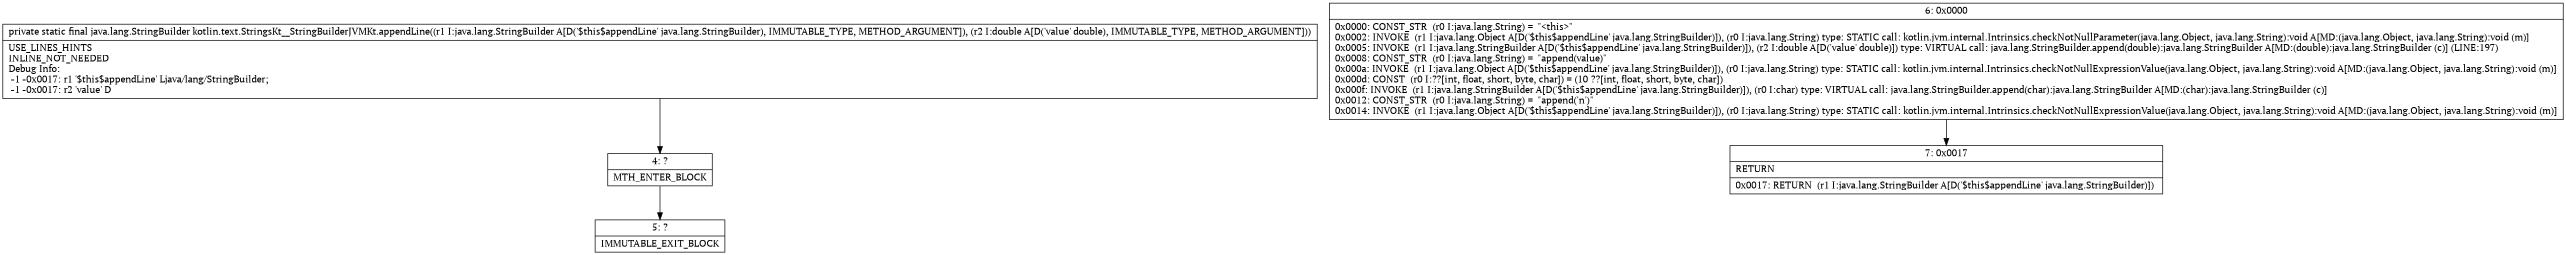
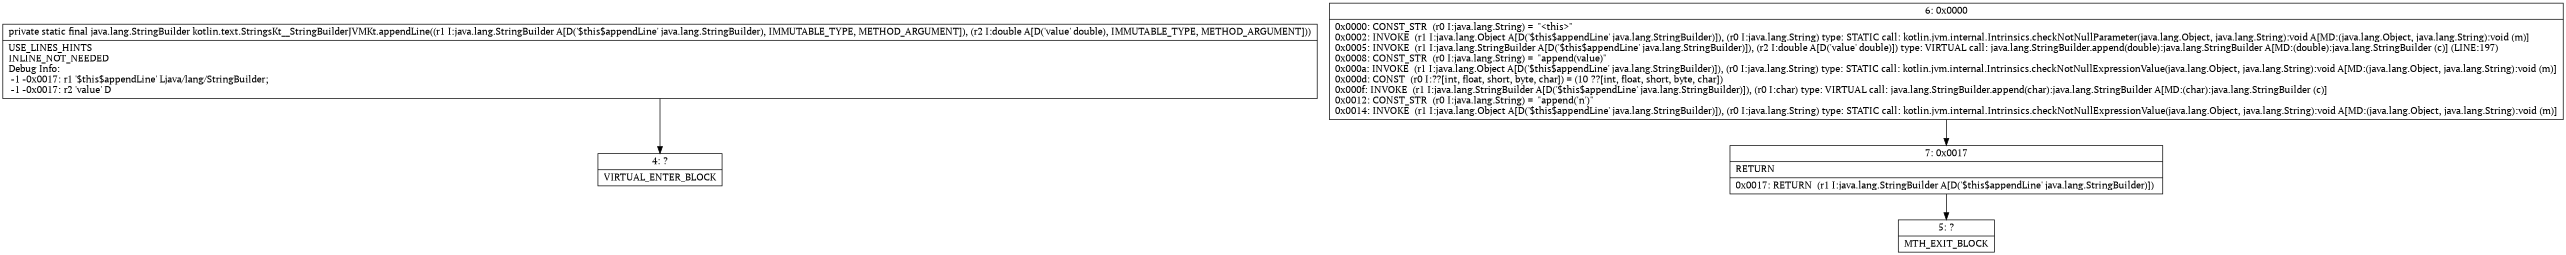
  digraph {
    fontname="PT Serif"
    node [fontname="PT Serif" shape=record]
    edge [fontname="PT Serif"]
-   n1 [label="{4\:\ ?|MTH_ENTER_BLOCK\l}"]
+   n1 [label="{4\:\ ?|VIRTUAL_ENTER_BLOCK\l}"]
    n2 [label="{6\:\ 0x0000|0x0000: CONST_STR  (r0 I:java.lang.String) =  \"\<this\>\" \l0x0002: INVOKE  (r1 I:java.lang.Object A[D('$this$appendLine' java.lang.StringBuilder)]), (r0 I:java.lang.String) type: STATIC call: kotlin.jvm.internal.Intrinsics.checkNotNullParameter(java.lang.Object, java.lang.String):void A[MD:(java.lang.Object, java.lang.String):void (m)]\l0x0005: INVOKE  (r1 I:java.lang.StringBuilder A[D('$this$appendLine' java.lang.StringBuilder)]), (r2 I:double A[D('value' double)]) type: VIRTUAL call: java.lang.StringBuilder.append(double):java.lang.StringBuilder A[MD:(double):java.lang.StringBuilder (c)] (LINE:197)\l0x0008: CONST_STR  (r0 I:java.lang.String) =  \"append(value)\" \l0x000a: INVOKE  (r1 I:java.lang.Object A[D('$this$appendLine' java.lang.StringBuilder)]), (r0 I:java.lang.String) type: STATIC call: kotlin.jvm.internal.Intrinsics.checkNotNullExpressionValue(java.lang.Object, java.lang.String):void A[MD:(java.lang.Object, java.lang.String):void (m)]\l0x000d: CONST  (r0 I:??[int, float, short, byte, char]) = (10 ??[int, float, short, byte, char]) \l0x000f: INVOKE  (r1 I:java.lang.StringBuilder A[D('$this$appendLine' java.lang.StringBuilder)]), (r0 I:char) type: VIRTUAL call: java.lang.StringBuilder.append(char):java.lang.StringBuilder A[MD:(char):java.lang.StringBuilder (c)]\l0x0012: CONST_STR  (r0 I:java.lang.String) =  \"append('n')\" \l0x0014: INVOKE  (r1 I:java.lang.Object A[D('$this$appendLine' java.lang.StringBuilder)]), (r0 I:java.lang.String) type: STATIC call: kotlin.jvm.internal.Intrinsics.checkNotNullExpressionValue(java.lang.Object, java.lang.String):void A[MD:(java.lang.Object, java.lang.String):void (m)]\l}"]
    n3 [label="{7\:\ 0x0017|RETURN\l|0x0017: RETURN  (r1 I:java.lang.StringBuilder A[D('$this$appendLine' java.lang.StringBuilder)]) \l}"]
-   n4 [label="{5\:\ ?|IMMUTABLE_EXIT_BLOCK\l}"]
+   n4 [label="{5\:\ ?|MTH_EXIT_BLOCK\l}"]
    n5 [label="{private static final java.lang.StringBuilder kotlin.text.StringsKt__StringBuilderJVMKt.appendLine((r1 I:java.lang.StringBuilder A[D('$this$appendLine' java.lang.StringBuilder), IMMUTABLE_TYPE, METHOD_ARGUMENT]), (r2 I:double A[D('value' double), IMMUTABLE_TYPE, METHOD_ARGUMENT]))  | USE_LINES_HINTS\lINLINE_NOT_NEEDED\lDebug Info:\l  \-1 \-0x0017: r1 '$this$appendLine' Ljava\/lang\/StringBuilder;\l  \-1 \-0x0017: r2 'value' D\l}"]
    n2 -> n3
-   n1 -> n4
+   n3 -> n4
    n5 -> n1
  }
